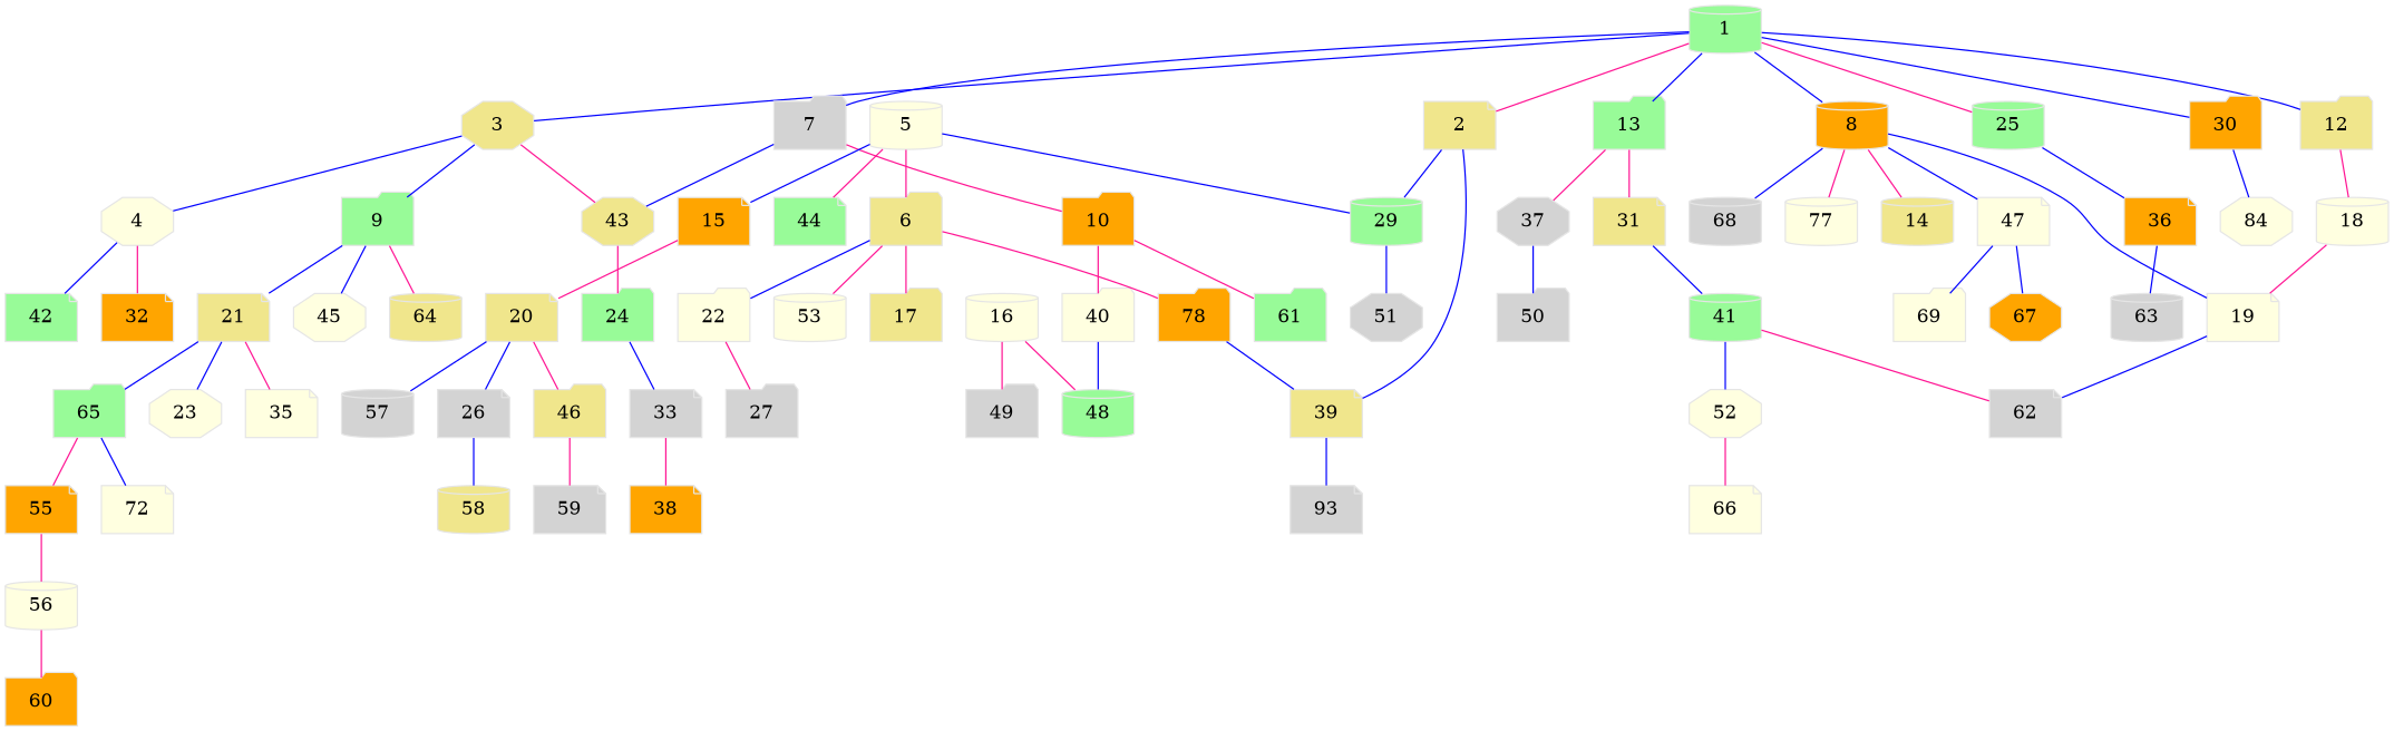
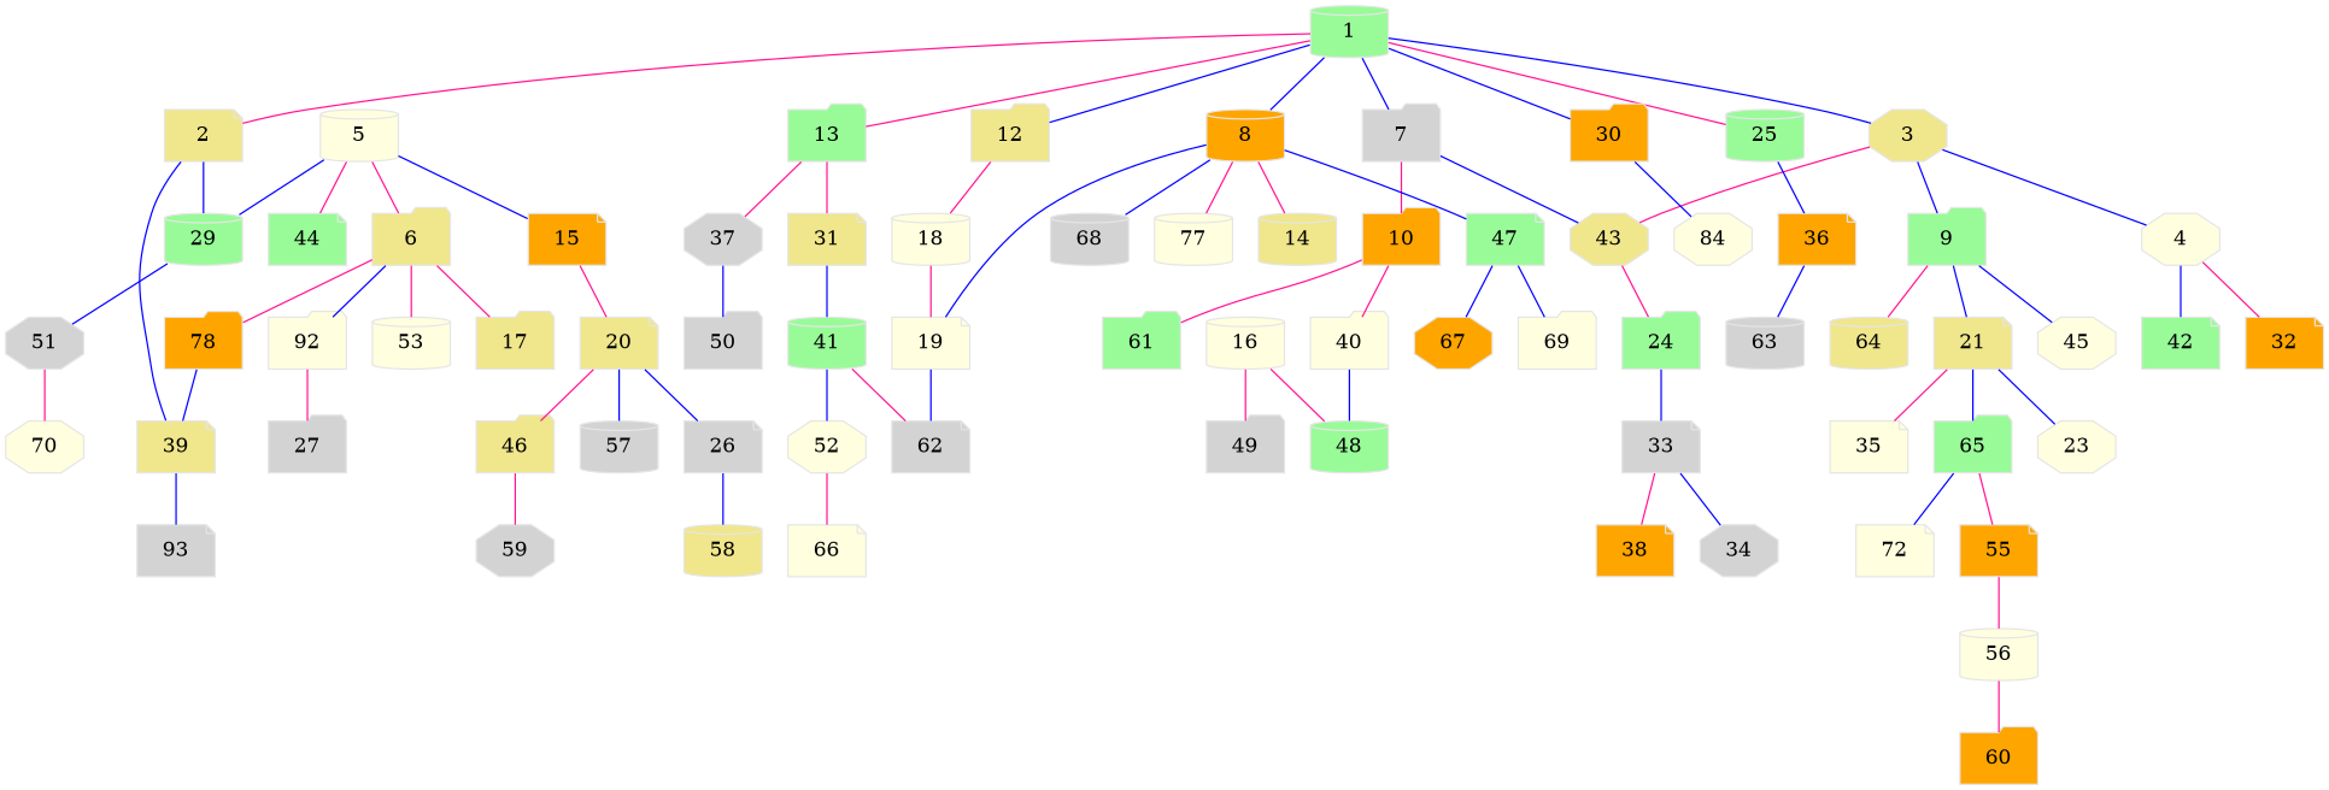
  graph {
    node [color=gray90 fillcolor=lightyellow shape=note style=filled]
    edge [color=blue]
    1 [fillcolor=palegreen shape=cylinder]
    2 [fillcolor=khaki]
    3 [fillcolor=khaki shape=octagon]
    7 [fillcolor=lightgrey shape=folder]
    8 [fillcolor=orange shape=cylinder]
    12 [fillcolor=khaki shape=folder]
    13 [fillcolor=palegreen shape=folder]
    25 [fillcolor=palegreen shape=cylinder]
    30 [fillcolor=orange shape=folder]
    29 [fillcolor=palegreen shape=cylinder]
    39 [fillcolor=khaki]
    4 [shape=octagon]
    9 [fillcolor=palegreen shape=folder]
    43 [fillcolor=khaki shape=octagon]
    10 [fillcolor=orange shape=folder]
    14 [fillcolor=khaki shape=cylinder]
    19
-   47
+   47 [fillcolor=palegreen]
    68 [fillcolor=lightgrey shape=cylinder]
    n20 [label=77 shape=cylinder]
    18 [shape=cylinder]
    31 [fillcolor=khaki]
    37 [fillcolor=lightgrey shape=octagon]
    36 [fillcolor=orange]
    n25 [label=84 shape=octagon]
    51 [fillcolor=lightgrey shape=octagon]
    n27 [fillcolor=lightgrey label=93]
    32 [fillcolor=orange]
    42 [fillcolor=palegreen]
    21 [fillcolor=khaki]
    45 [shape=octagon]
    64 [fillcolor=khaki shape=cylinder]
    24 [fillcolor=palegreen shape=folder]
    5 [shape=cylinder]
    6 [fillcolor=khaki shape=folder]
    15 [fillcolor=orange]
    44 [fillcolor=palegreen]
-   22 [shape=folder]
+   22 [shape=folder label=92]
    n39 [fillcolor=orange label=78 shape=folder]
    53 [shape=cylinder]
    17 [fillcolor=khaki shape=folder]
    20 [fillcolor=khaki]
    33 [fillcolor=lightgrey]
    27 [fillcolor=lightgrey shape=folder]
    40 [shape=folder]
    61 [fillcolor=palegreen shape=folder]
    62 [fillcolor=lightgrey]
    67 [fillcolor=orange shape=octagon]
    69 [shape=folder]
    23 [shape=octagon]
    35
    65 [fillcolor=palegreen shape=folder]
    48 [fillcolor=palegreen shape=cylinder]
    16 [shape=cylinder]
    49 [fillcolor=lightgrey shape=folder]
    41 [fillcolor=palegreen shape=cylinder]
    50 [fillcolor=lightgrey shape=folder]
    26 [fillcolor=lightgrey]
    46 [fillcolor=khaki shape=folder]
    57 [fillcolor=lightgrey shape=cylinder]
    58 [fillcolor=khaki shape=cylinder]
-   59 [fillcolor=lightgrey]
+   59 [fillcolor=lightgrey shape=octagon]
    55 [fillcolor=orange]
    72
+   34 [fillcolor=lightgrey shape=octagon]
    38 [fillcolor=orange]
    63 [fillcolor=lightgrey shape=cylinder]
+   70 [shape=octagon]
    52 [shape=octagon]
    56 [shape=cylinder]
    66
    60 [fillcolor=orange shape=folder]
    1 -- 2 [color=deeppink]
    1 -- 3
    1 -- 7
    1 -- 8
    1 -- 12
-   1 -- 13
+   1 -- 13 [color=deeppink]
    1 -- 25 [color=deeppink]
    1 -- 30
    2 -- 29
    2 -- 39
    3 -- 4
    3 -- 9
    3 -- 43 [color=deeppink]
    7 -- 43
    7 -- 10 [color=deeppink]
    8 -- 14 [color=deeppink]
    8 -- 19
    8 -- 47
    8 -- 68
    8 -- n20 [color=deeppink]
    12 -- 18 [color=deeppink]
    13 -- 31 [color=deeppink]
    13 -- 37 [color=deeppink]
    25 -- 36
    30 -- n25
    29 -- 51
    39 -- n27
    4 -- 32 [color=deeppink]
    4 -- 42
    9 -- 21
    9 -- 45
    9 -- 64 [color=deeppink]
    43 -- 24 [color=deeppink]
    10 -- 40 [color=deeppink]
    10 -- 61 [color=deeppink]
    19 -- 62
    47 -- 67
    47 -- 69
    18 -- 19 [color=deeppink]
    31 -- 41
    37 -- 50
    36 -- 63
+   51 -- 70 [color=deeppink]
    21 -- 23
    21 -- 35 [color=deeppink]
    21 -- 65
    24 -- 33
    5 -- 29
    5 -- 6 [color=deeppink]
    5 -- 15
    5 -- 44 [color=deeppink]
    6 -- 22
    6 -- n39 [color=deeppink]
    6 -- 53 [color=deeppink]
    6 -- 17 [color=deeppink]
    15 -- 20 [color=deeppink]
    22 -- 27 [color=deeppink]
    n39 -- 39
    20 -- 26
    20 -- 46 [color=deeppink]
    20 -- 57
+   33 -- 34
    33 -- 38 [color=deeppink]
    40 -- 48
    65 -- 55 [color=deeppink]
    65 -- 72
    16 -- 48 [color=deeppink]
    16 -- 49 [color=deeppink]
    41 -- 62 [color=deeppink]
    41 -- 52
    26 -- 58
    46 -- 59 [color=deeppink]
    55 -- 56 [color=deeppink]
    52 -- 66 [color=deeppink]
    56 -- 60 [color=deeppink]
  }
